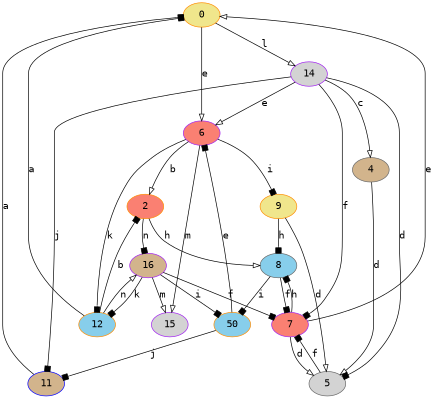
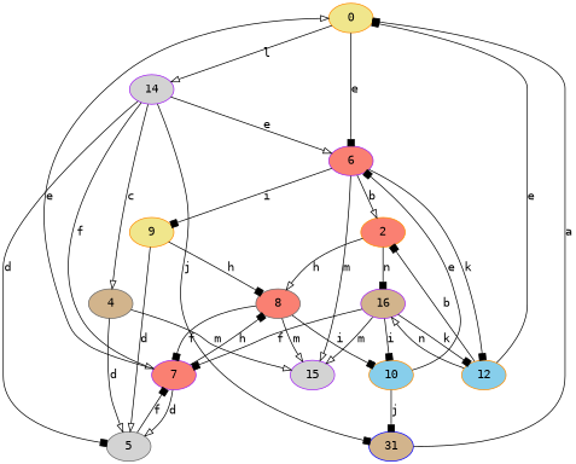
  strict digraph {
    fontname="DejaVu Sans Mono"
    node [color=darkorange fillcolor=salmon fontname="DejaVu Sans Mono" style=filled]
    edge [arrowhead=box fontname="DejaVu Sans Mono"]
    0 [fillcolor=khaki]
    6 [color=purple]
    14 [color=purple fillcolor=lightgrey]
    2
    12 [fillcolor=skyblue]
    15 [color=purple fillcolor=lightgrey]
    9 [fillcolor=khaki]
    4 [color=gray40 fillcolor=tan]
    5 [color=gray40 fillcolor=lightgrey]
    7 [color=purple]
-   11 [color=blue fillcolor=tan]
-   8 [color=gray40 fillcolor=skyblue]
+   11 [color=blue fillcolor=tan label=31]
+   8 [color=gray40]
    16 [color=purple fillcolor=tan]
-   10 [fillcolor=skyblue label=50]
-   0 -> 6 [arrowhead=onormal label=e]
+   10 [fillcolor=skyblue]
+   0 -> 6 [label=e]
    0 -> 14 [arrowhead=onormal label=l]
    6 -> 2 [arrowhead=onormal label=b]
    6 -> 12 [label=k]
    6 -> 15 [arrowhead=onormal label=m]
    6 -> 9 [label=i]
    14 -> 6 [arrowhead=onormal label=e]
    14 -> 4 [arrowhead=onormal label=c]
    14 -> 5 [label=d]
-   14 -> 7 [label=f]
+   14 -> 7 [arrowhead=onormal label=f]
    14 -> 11 [label=j]
    2 -> 8 [arrowhead=onormal label=h]
    2 -> 16 [label=n]
-   12 -> 0 [label=a]
+   12 -> 0 [label=e]
    12 -> 2 [label=b]
    12 -> 16 [arrowhead=onormal label=n]
    9 -> 5 [arrowhead=onormal label=d]
    9 -> 8 [label=h]
+   4 -> 15 [arrowhead=onormal label=m]
    4 -> 5 [arrowhead=onormal label=d]
    5 -> 7 [label=f]
    7 -> 0 [arrowhead=onormal label=e]
    7 -> 5 [arrowhead=onormal label=d]
    7 -> 8 [label=h]
    11 -> 0 [label=a]
+   8 -> 15 [arrowhead=onormal label=m]
    8 -> 7 [label=f]
    8 -> 10 [label=i]
    16 -> 12 [label=k]
    16 -> 15 [arrowhead=onormal label=m]
    16 -> 7 [label=f]
    16 -> 10 [label=i]
    10 -> 6 [label=e]
    10 -> 11 [label=j]
  }
